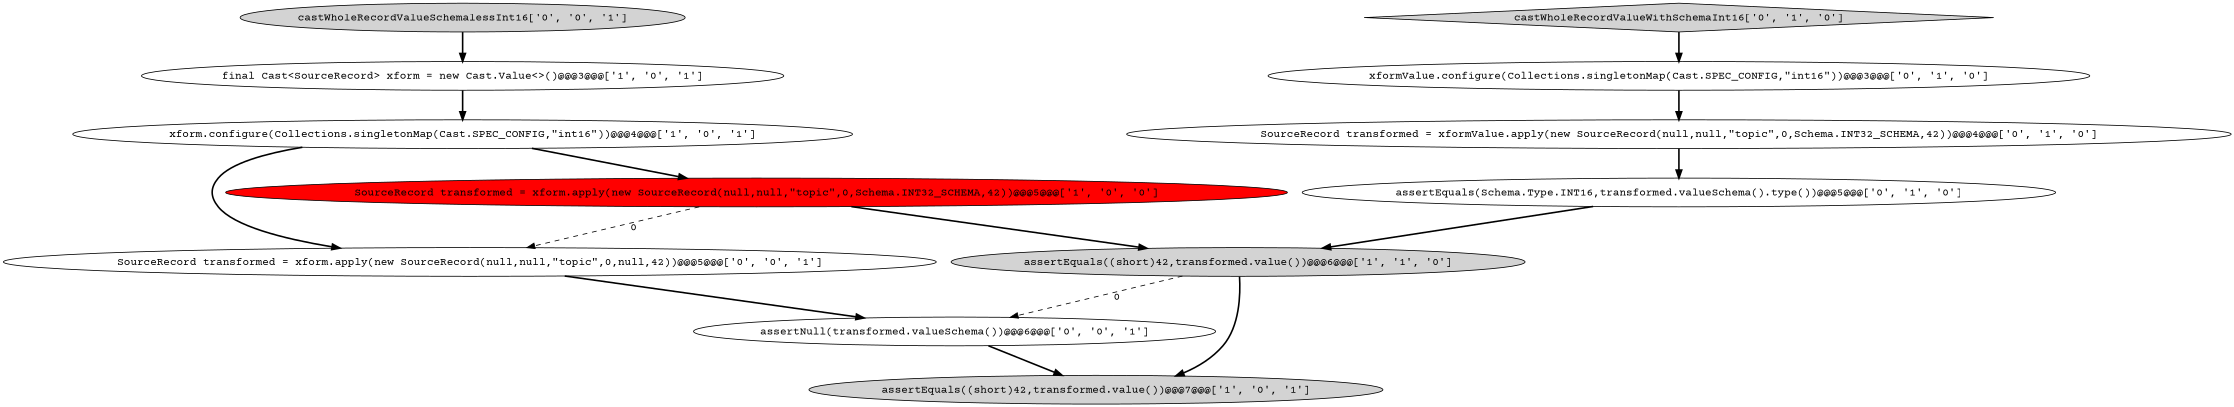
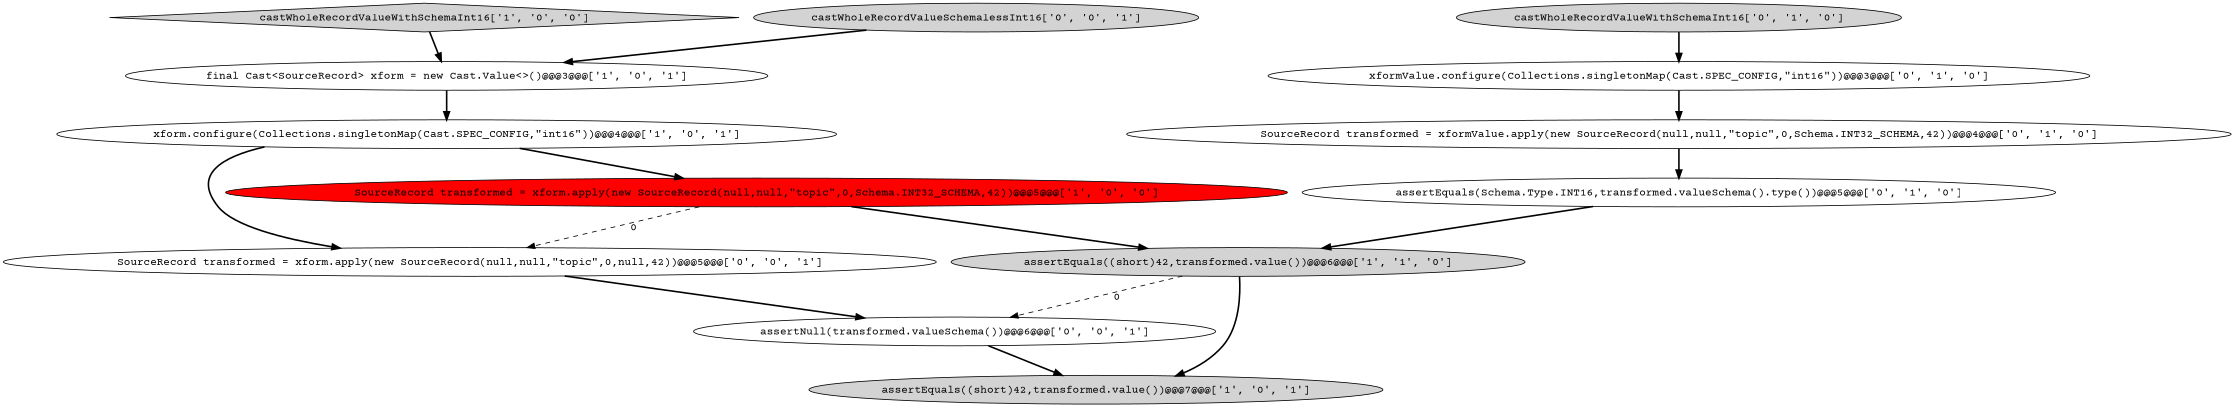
  digraph {
    fontname="Courier Prime"
    node [fillcolor=white fontname="Courier Prime" shape=ellipse style=filled]
    edge [fontname="Courier Prime" style=bold]
    n1 [label="SourceRecord transformed = xformValue.apply(new SourceRecord(null,null,\"topic\",0,Schema.INT32_SCHEMA,42))@@@4@@@['0', '1', '0']"]
    n2 [label="assertEquals(Schema.Type.INT16,transformed.valueSchema().type())@@@5@@@['0', '1', '0']"]
    n3 [fillcolor=lightgray label="assertEquals((short)42,transformed.value())@@@6@@@['1', '1', '0']"]
    n4 [label="assertNull(transformed.valueSchema())@@@6@@@['0', '0', '1']"]
    n5 [fillcolor=lightgray label="assertEquals((short)42,transformed.value())@@@7@@@['1', '0', '1']"]
    n6 [fillcolor=red label="SourceRecord transformed = xform.apply(new SourceRecord(null,null,\"topic\",0,Schema.INT32_SCHEMA,42))@@@5@@@['1', '0', '0']"]
    n7 [label="SourceRecord transformed = xform.apply(new SourceRecord(null,null,\"topic\",0,null,42))@@@5@@@['0', '0', '1']"]
    n8 [label="xform.configure(Collections.singletonMap(Cast.SPEC_CONFIG,\"int16\"))@@@4@@@['1', '0', '1']"]
    n9 [label="xformValue.configure(Collections.singletonMap(Cast.SPEC_CONFIG,\"int16\"))@@@3@@@['0', '1', '0']"]
-   n10 [fillcolor=lightgray label="castWholeRecordValueWithSchemaInt16['0', '1', '0']" shape=diamond]
+   n10 [fillcolor=lightgray label="castWholeRecordValueWithSchemaInt16['0', '1', '0']"]
    n11 [label="final Cast<SourceRecord> xform = new Cast.Value<>()@@@3@@@['1', '0', '1']"]
+   n12 [fillcolor=lightgray label="castWholeRecordValueWithSchemaInt16['1', '0', '0']" shape=diamond]
    n13 [fillcolor=lightgray label="castWholeRecordValueSchemalessInt16['0', '0', '1']"]
    n1 -> n2
    n2 -> n3
    n3 -> n4 [label=0 style=dashed]
    n3 -> n5
    n4 -> n5
    n6 -> n3
    n6 -> n7 [label=0 style=dashed]
    n7 -> n4
    n8 -> n6
    n8 -> n7
    n9 -> n1
    n10 -> n9
    n11 -> n8
+   n12 -> n11
    n13 -> n11
  }
